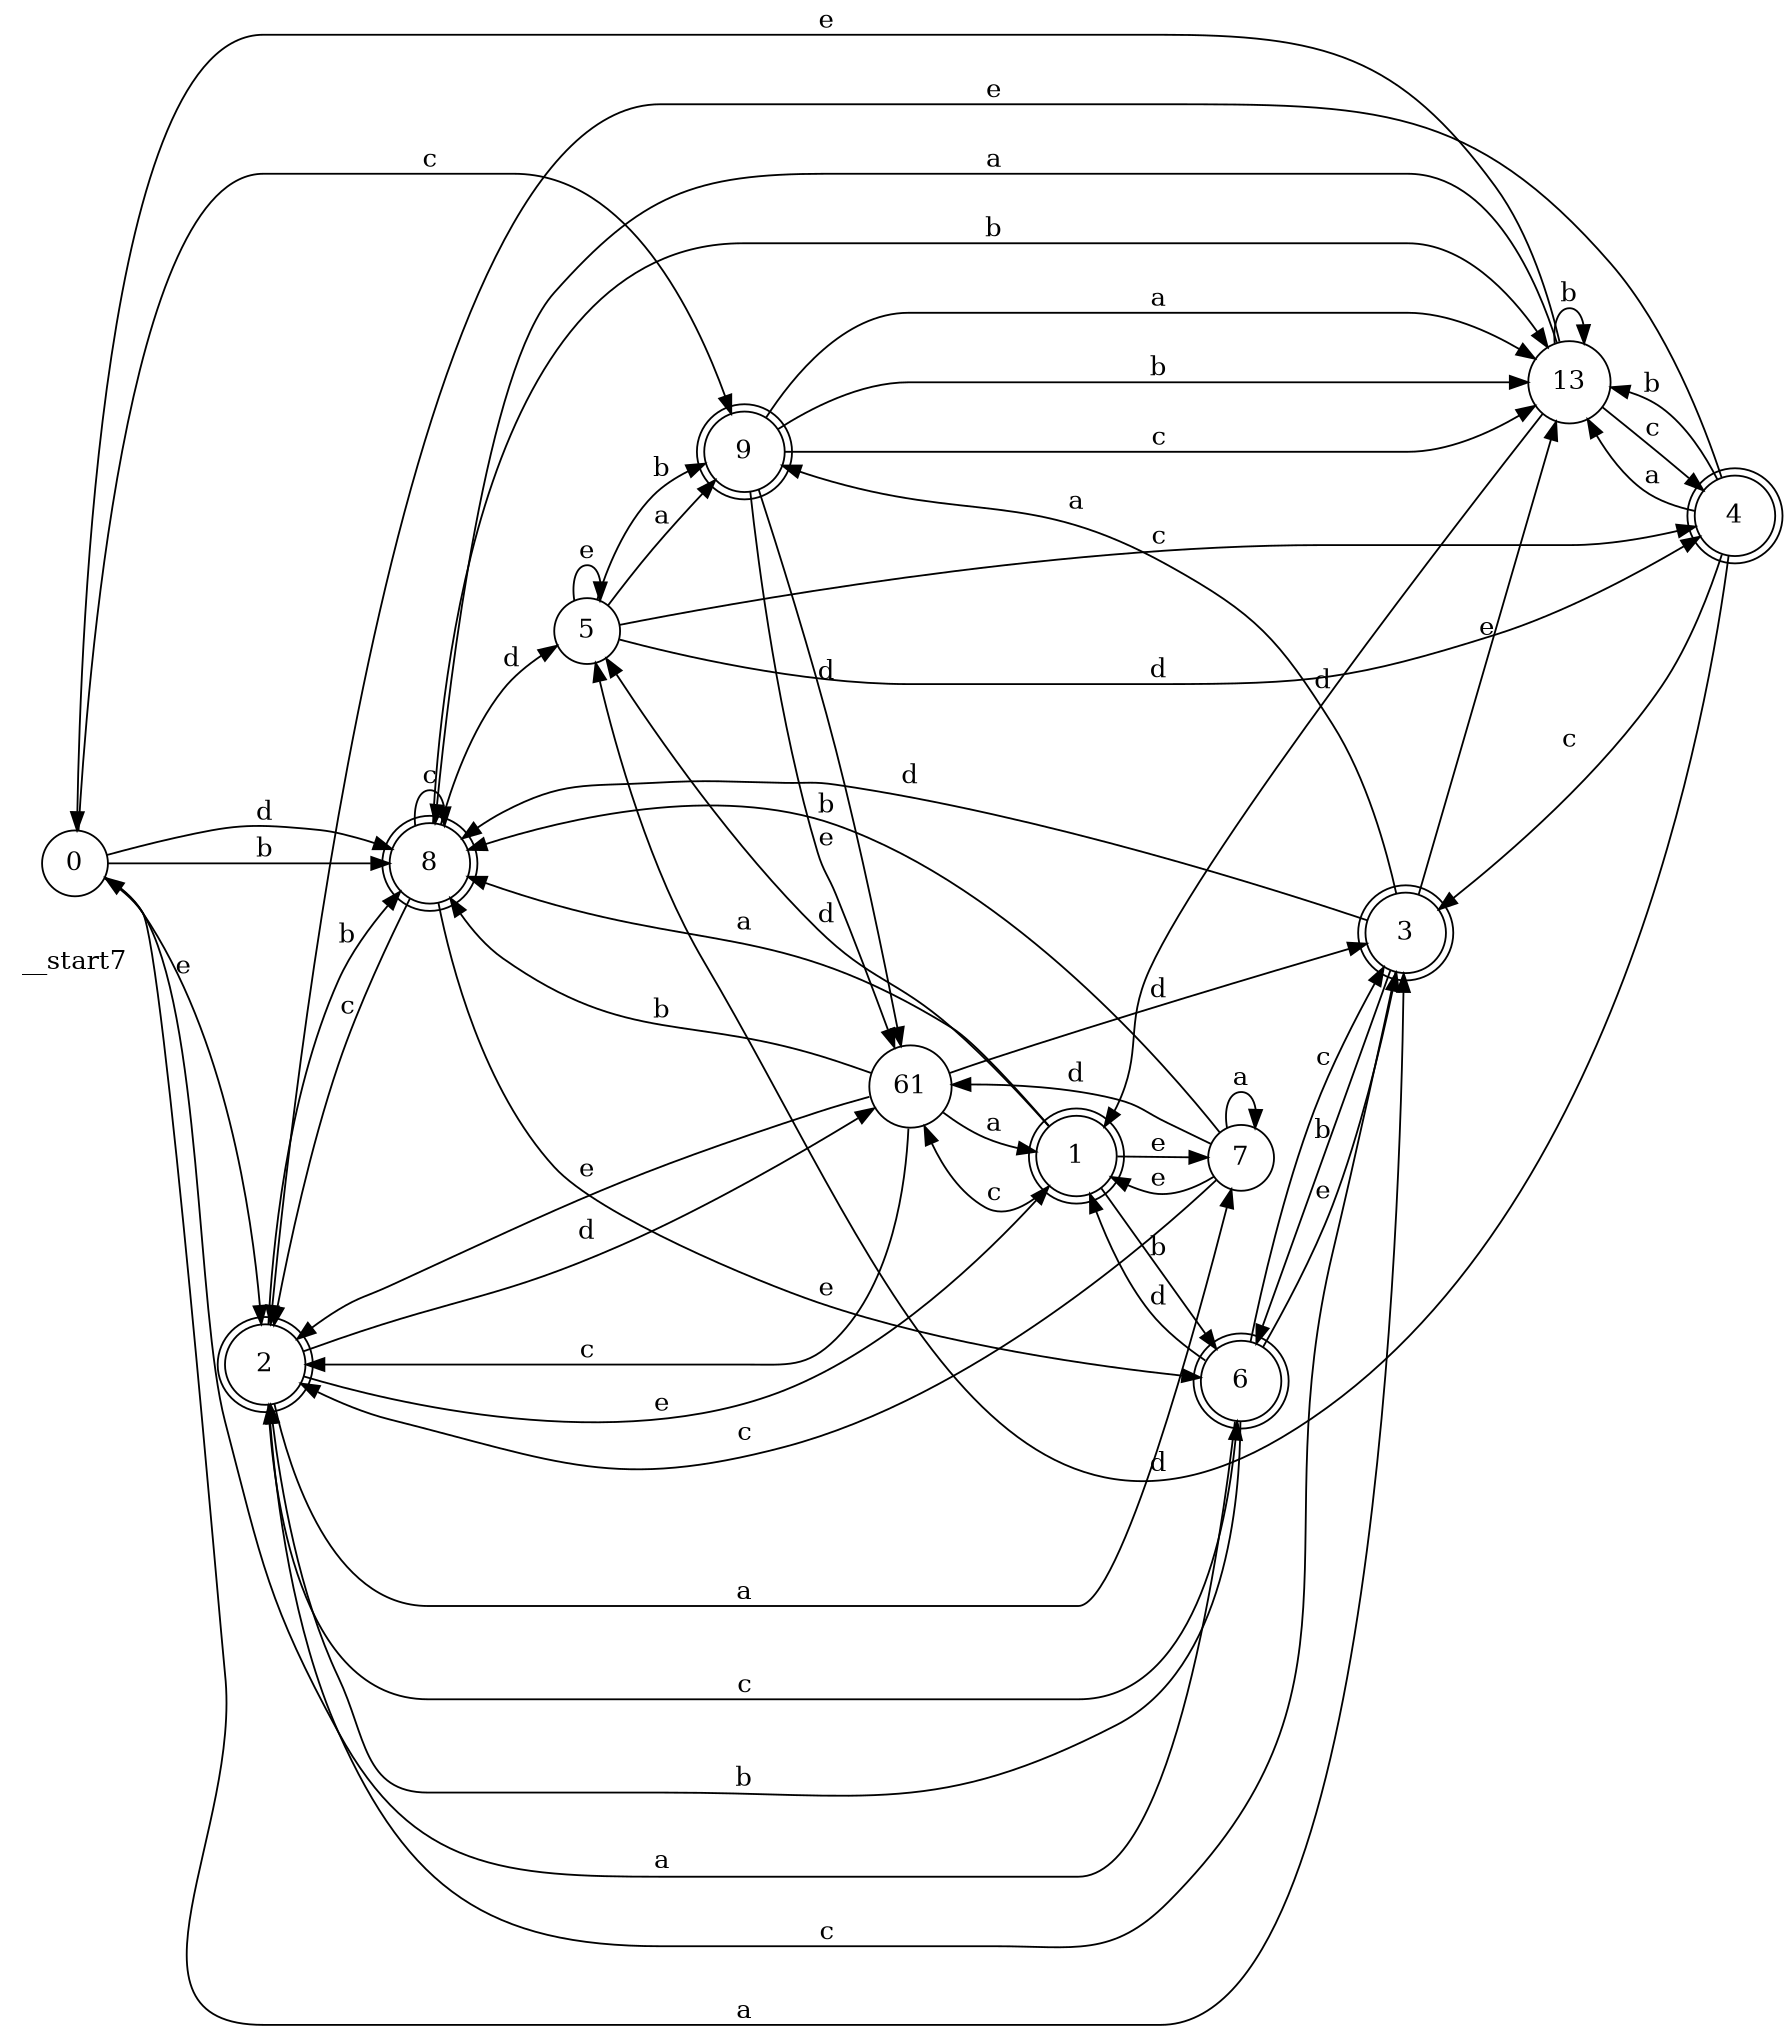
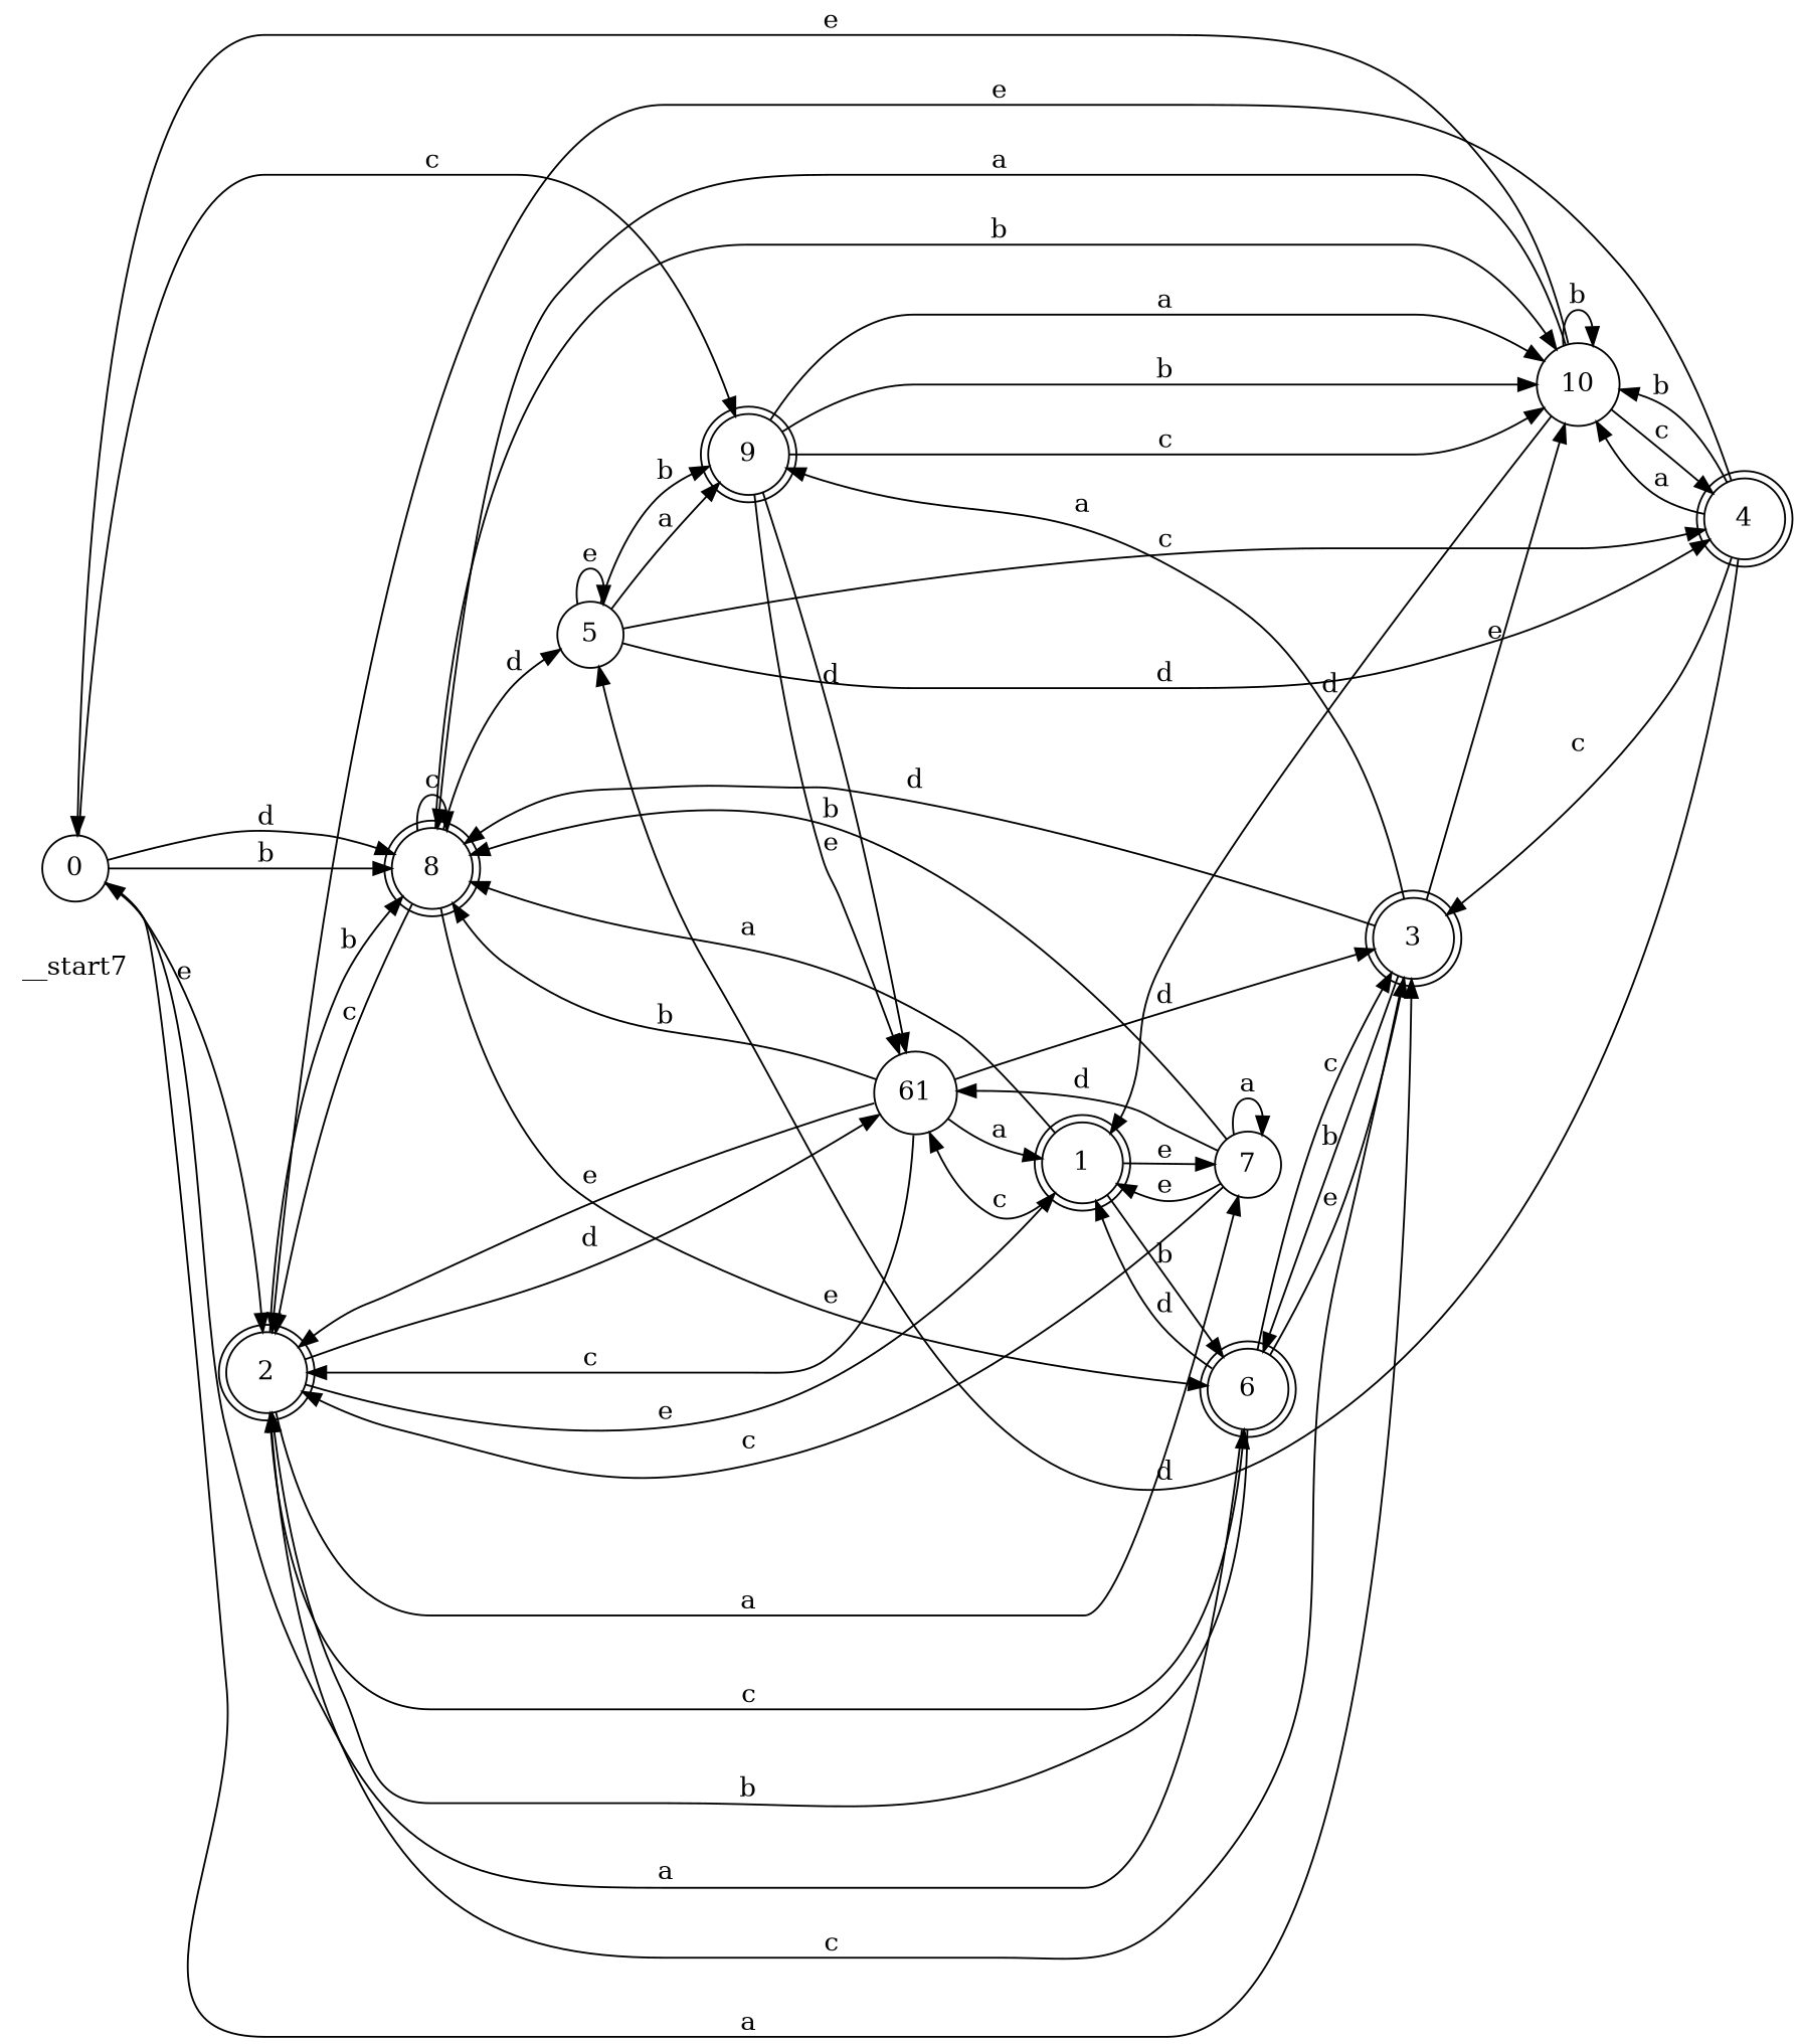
  digraph {
    rankdir=LR
    node [shape=doublecircle color=black fillcolor=white style="rounded,filled"]
    n1 [label=__start7 shape=none color="" fillcolor="" style=""]
    n2 [label=0 shape=circle style=filled]
    n3 [label=2]
    n4 [label=3]
    n5 [label=8]
    n6 [label=9]
    n7 [label=1]
    n8 [label=6]
    n9 [label=7 shape=circle style=filled]
    n10 [label=61 shape=circle style=filled]
-   n11 [label=13 shape=circle style=filled]
+   n11 [label=10 shape=circle style=filled]
    n12 [label=5 shape=circle style=filled]
    n13 [label=4]
    n2 -> n3 [label=e]
    n2 -> n4 [label=a]
    n2 -> n5 [label=b]
    n2 -> n5 [label=d]
    n2 -> n6 [label=c]
    n3 -> n5 [label=b]
    n3 -> n7 [label=e]
    n3 -> n8 [label=c]
    n3 -> n9 [label=a]
    n3 -> n10 [label=d]
    n4 -> n3 [label=c]
    n4 -> n5 [label=d]
    n4 -> n6 [label=a]
    n4 -> n8 [label=b]
    n4 -> n11 [label=e]
    n5 -> n3 [label=c]
    n5 -> n5 [label=c]
    n5 -> n8 [label=e]
    n5 -> n11 [label=b]
    n5 -> n12 [label=d]
    n6 -> n10 [label=d]
    n6 -> n10 [label=e]
    n6 -> n11 [label=a]
    n6 -> n11 [label=b]
    n6 -> n11 [label=c]
    n7 -> n5 [label=a]
    n7 -> n8 [label=b]
    n7 -> n9 [label=e]
    n7 -> n10 [label=c]
-   n7 -> n12 [label=d]
    n8 -> n2 [label=a]
    n8 -> n3 [label=b]
    n8 -> n4 [label=c]
    n8 -> n4 [label=e]
    n8 -> n7 [label=d]
    n9 -> n3 [label=c]
    n9 -> n5 [label=b]
    n9 -> n7 [label=e]
    n9 -> n9 [label=a]
    n9 -> n10 [label=d]
    n10 -> n3 [label=c]
    n10 -> n3 [label=e]
    n10 -> n4 [label=d]
    n10 -> n5 [label=b]
    n10 -> n7 [label=a]
    n11 -> n2 [label=e]
    n11 -> n5 [label=a]
    n11 -> n7 [label=d]
    n11 -> n11 [label=b]
    n11 -> n13 [label=c]
    n12 -> n6 [label=a]
    n12 -> n6 [label=b]
    n12 -> n12 [label=e]
    n12 -> n13 [label=c]
    n12 -> n13 [label=d]
    n13 -> n3 [label=e]
    n13 -> n4 [label=c]
    n13 -> n11 [label=a]
    n13 -> n11 [label=b]
    n13 -> n12 [label=d]
  }
